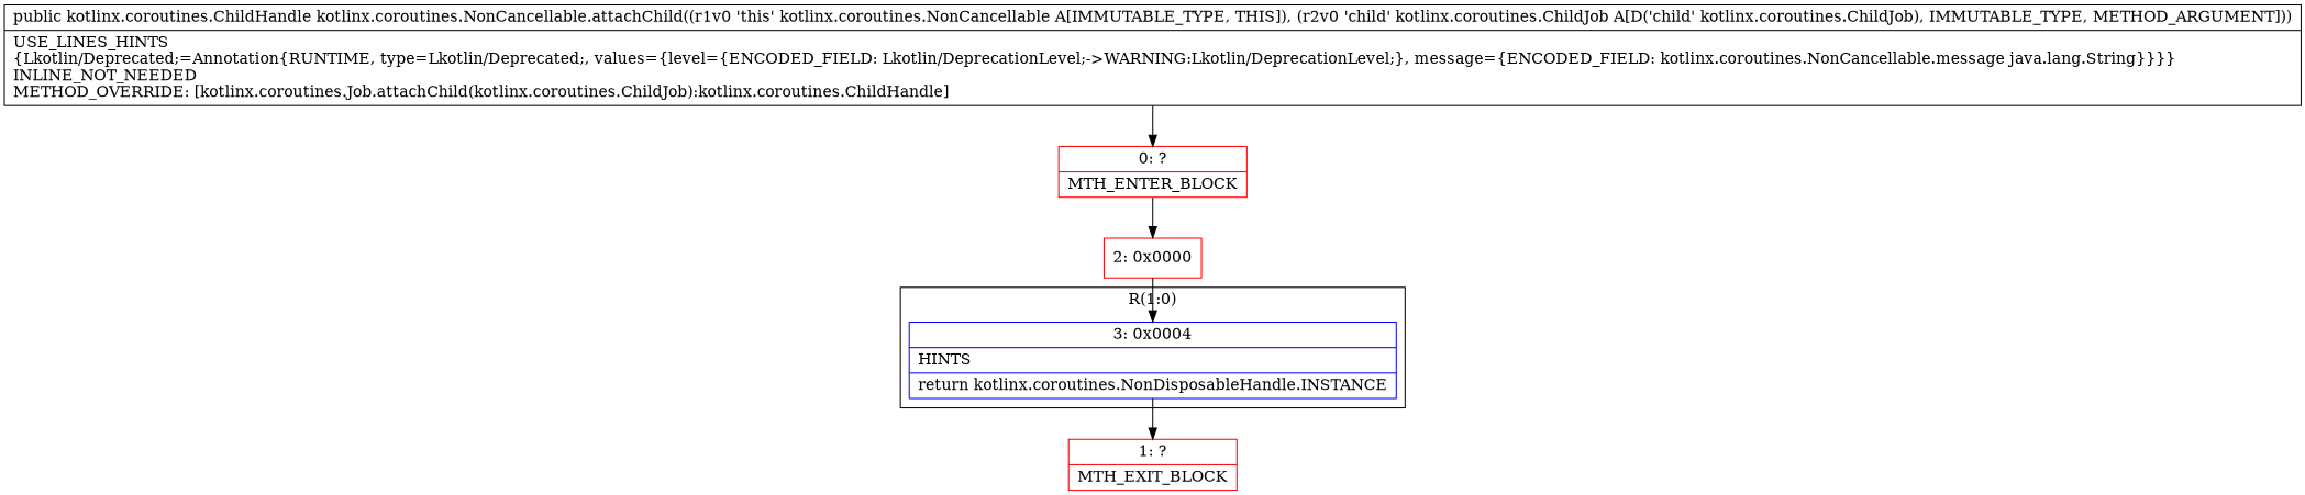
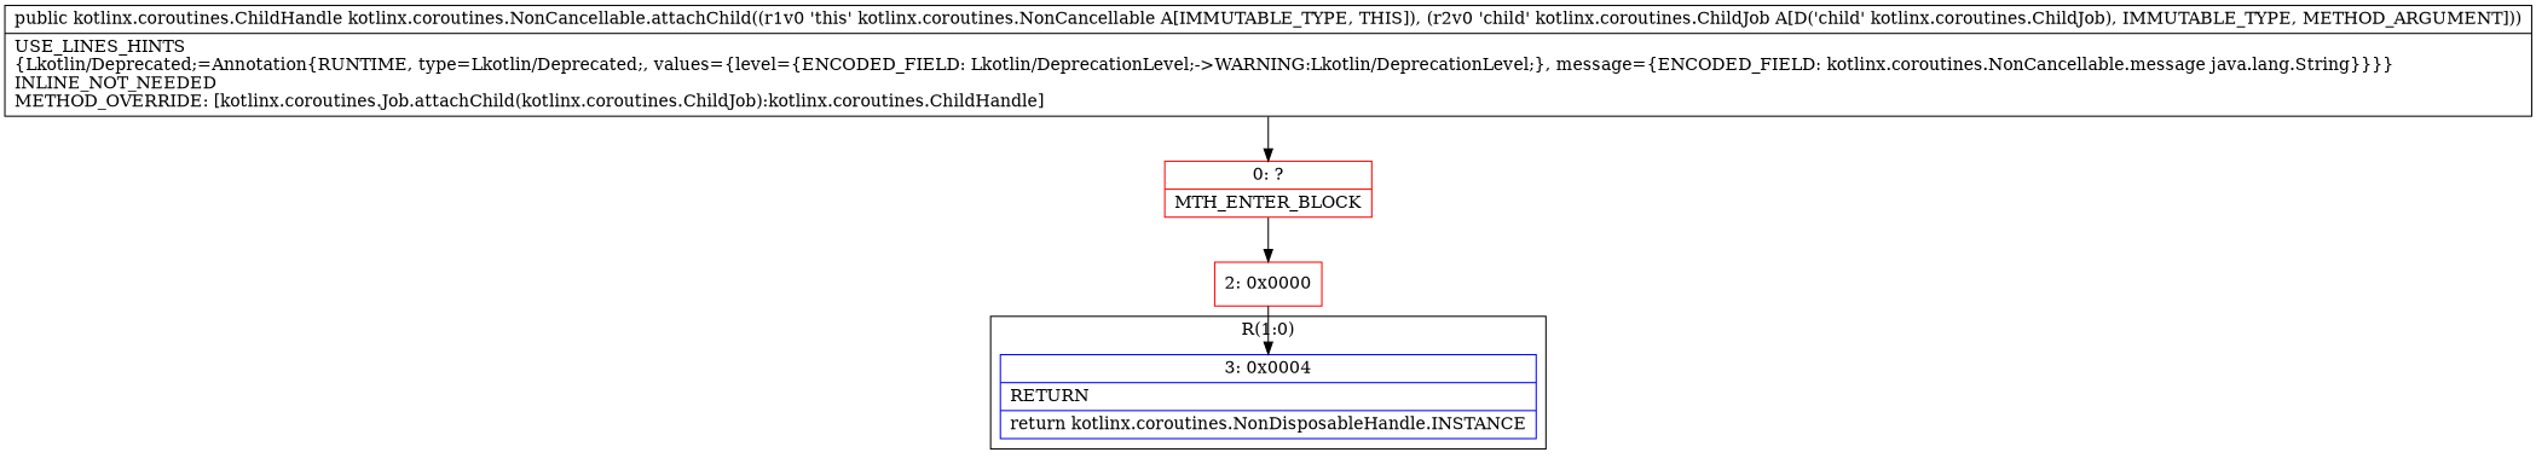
  digraph {
    node [color=red shape=record]
-   n1 [color=blue label="{3\:\ 0x0004|HINTS\l|return kotlinx.coroutines.NonDisposableHandle.INSTANCE\l}"]
-   n2 [label="{1\:\ ?|MTH_EXIT_BLOCK\l}"]
+   n1 [color=blue label="{3\:\ 0x0004|RETURN\l|return kotlinx.coroutines.NonDisposableHandle.INSTANCE\l}"]
    n3 [label="{0\:\ ?|MTH_ENTER_BLOCK\l}"]
    n4 [label="{2\:\ 0x0000}"]
    n5 [label="{public kotlinx.coroutines.ChildHandle kotlinx.coroutines.NonCancellable.attachChild((r1v0 'this' kotlinx.coroutines.NonCancellable A[IMMUTABLE_TYPE, THIS]), (r2v0 'child' kotlinx.coroutines.ChildJob A[D('child' kotlinx.coroutines.ChildJob), IMMUTABLE_TYPE, METHOD_ARGUMENT]))  | USE_LINES_HINTS\l\{Lkotlin\/Deprecated;=Annotation\{RUNTIME, type=Lkotlin\/Deprecated;, values=\{level=\{ENCODED_FIELD: Lkotlin\/DeprecationLevel;\-\>WARNING:Lkotlin\/DeprecationLevel;\}, message=\{ENCODED_FIELD: kotlinx.coroutines.NonCancellable.message java.lang.String\}\}\}\}\lINLINE_NOT_NEEDED\lMETHOD_OVERRIDE: [kotlinx.coroutines.Job.attachChild(kotlinx.coroutines.ChildJob):kotlinx.coroutines.ChildHandle]\l}" color=""]
    subgraph cluster_1 {
      label="R(1:0)"
      n1
    }
-   n1 -> n2
    n3 -> n4
    n4 -> n1
    n5 -> n3
  }
